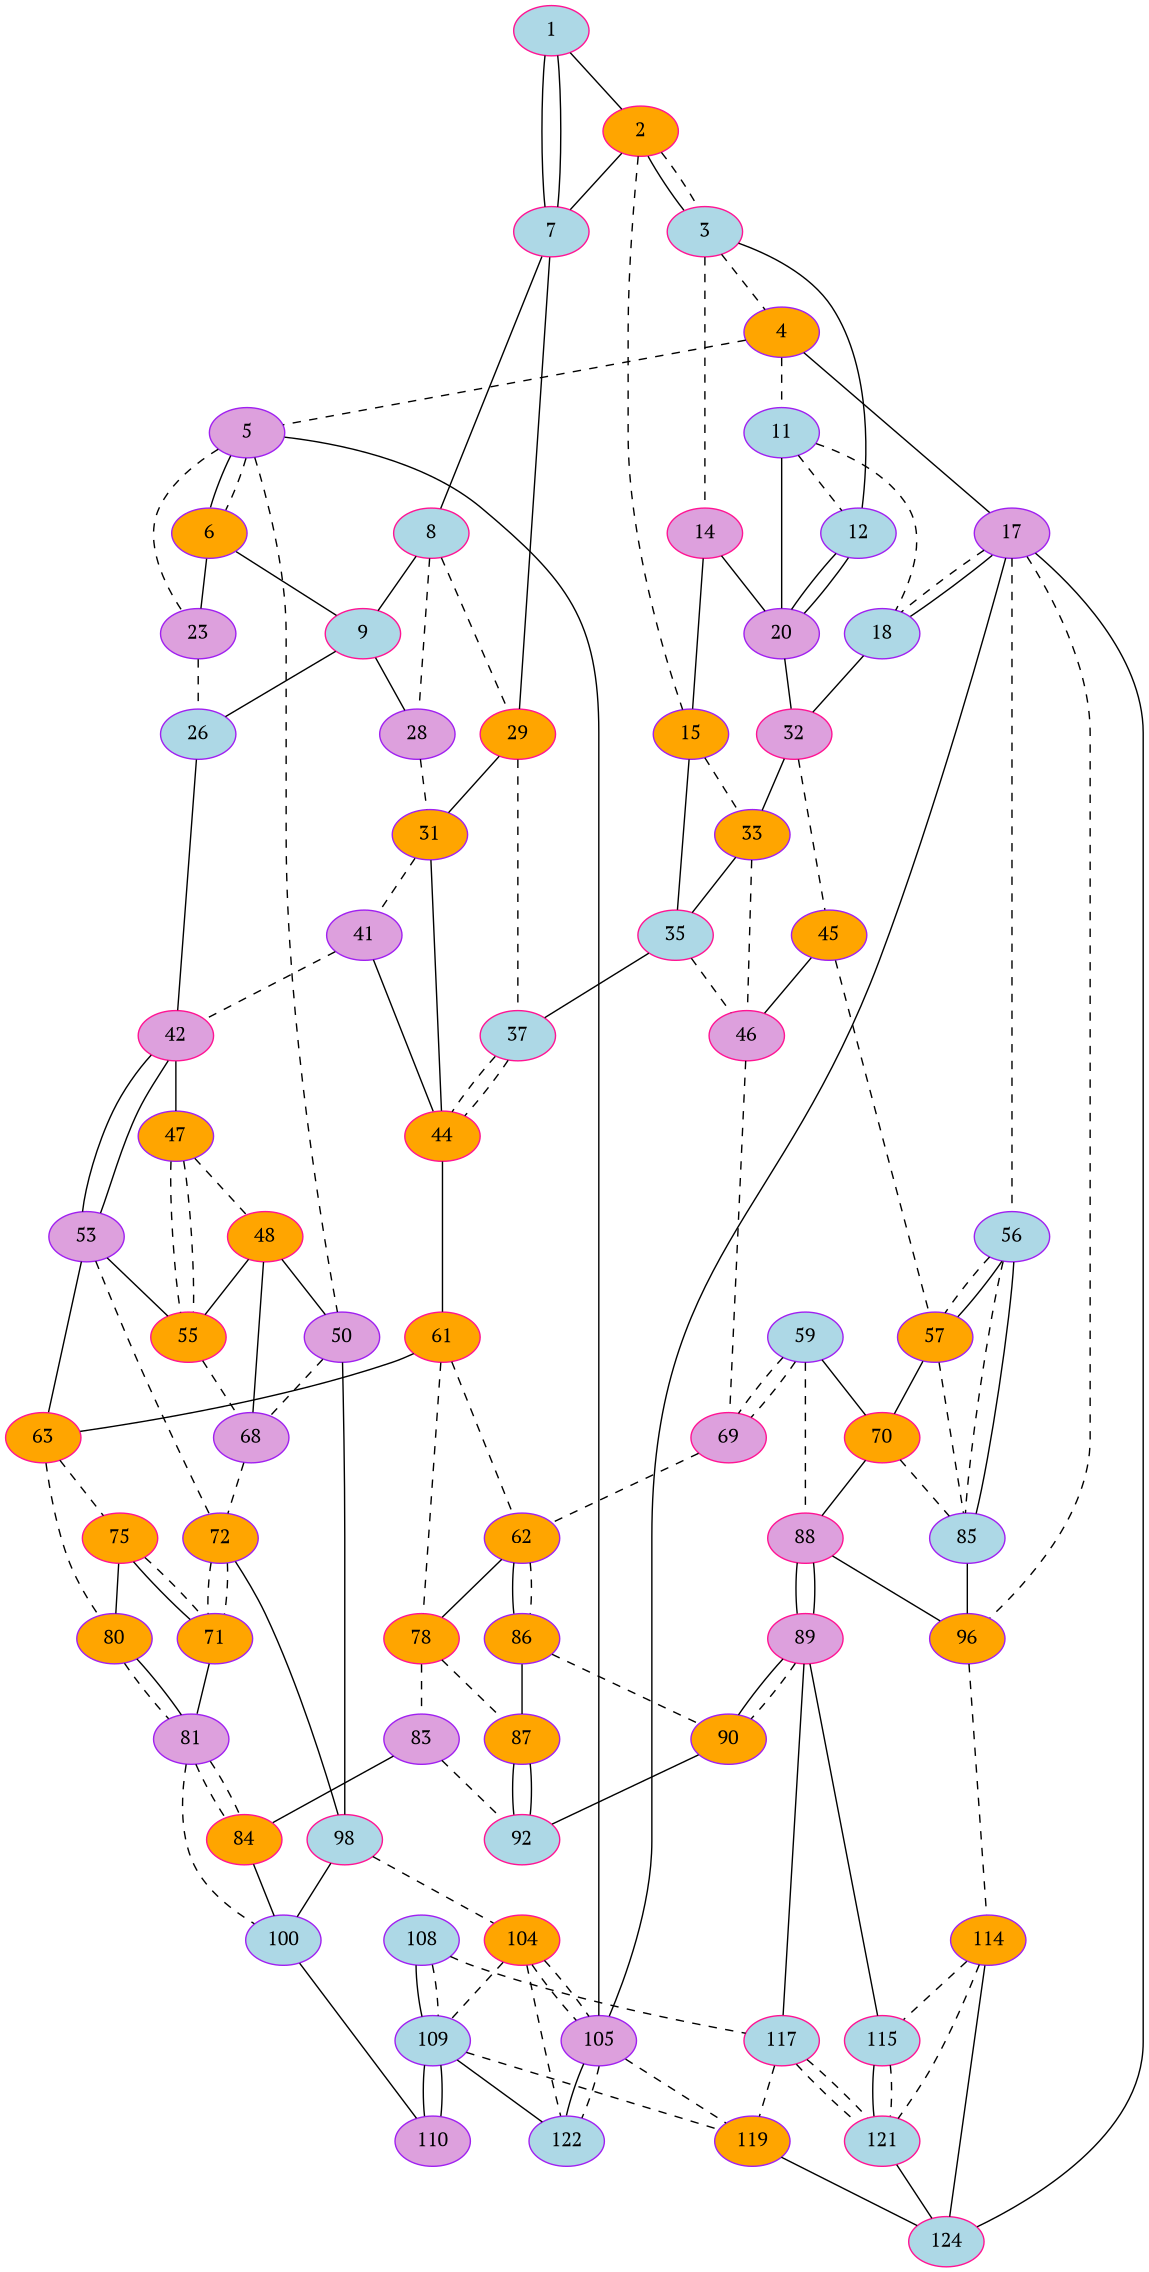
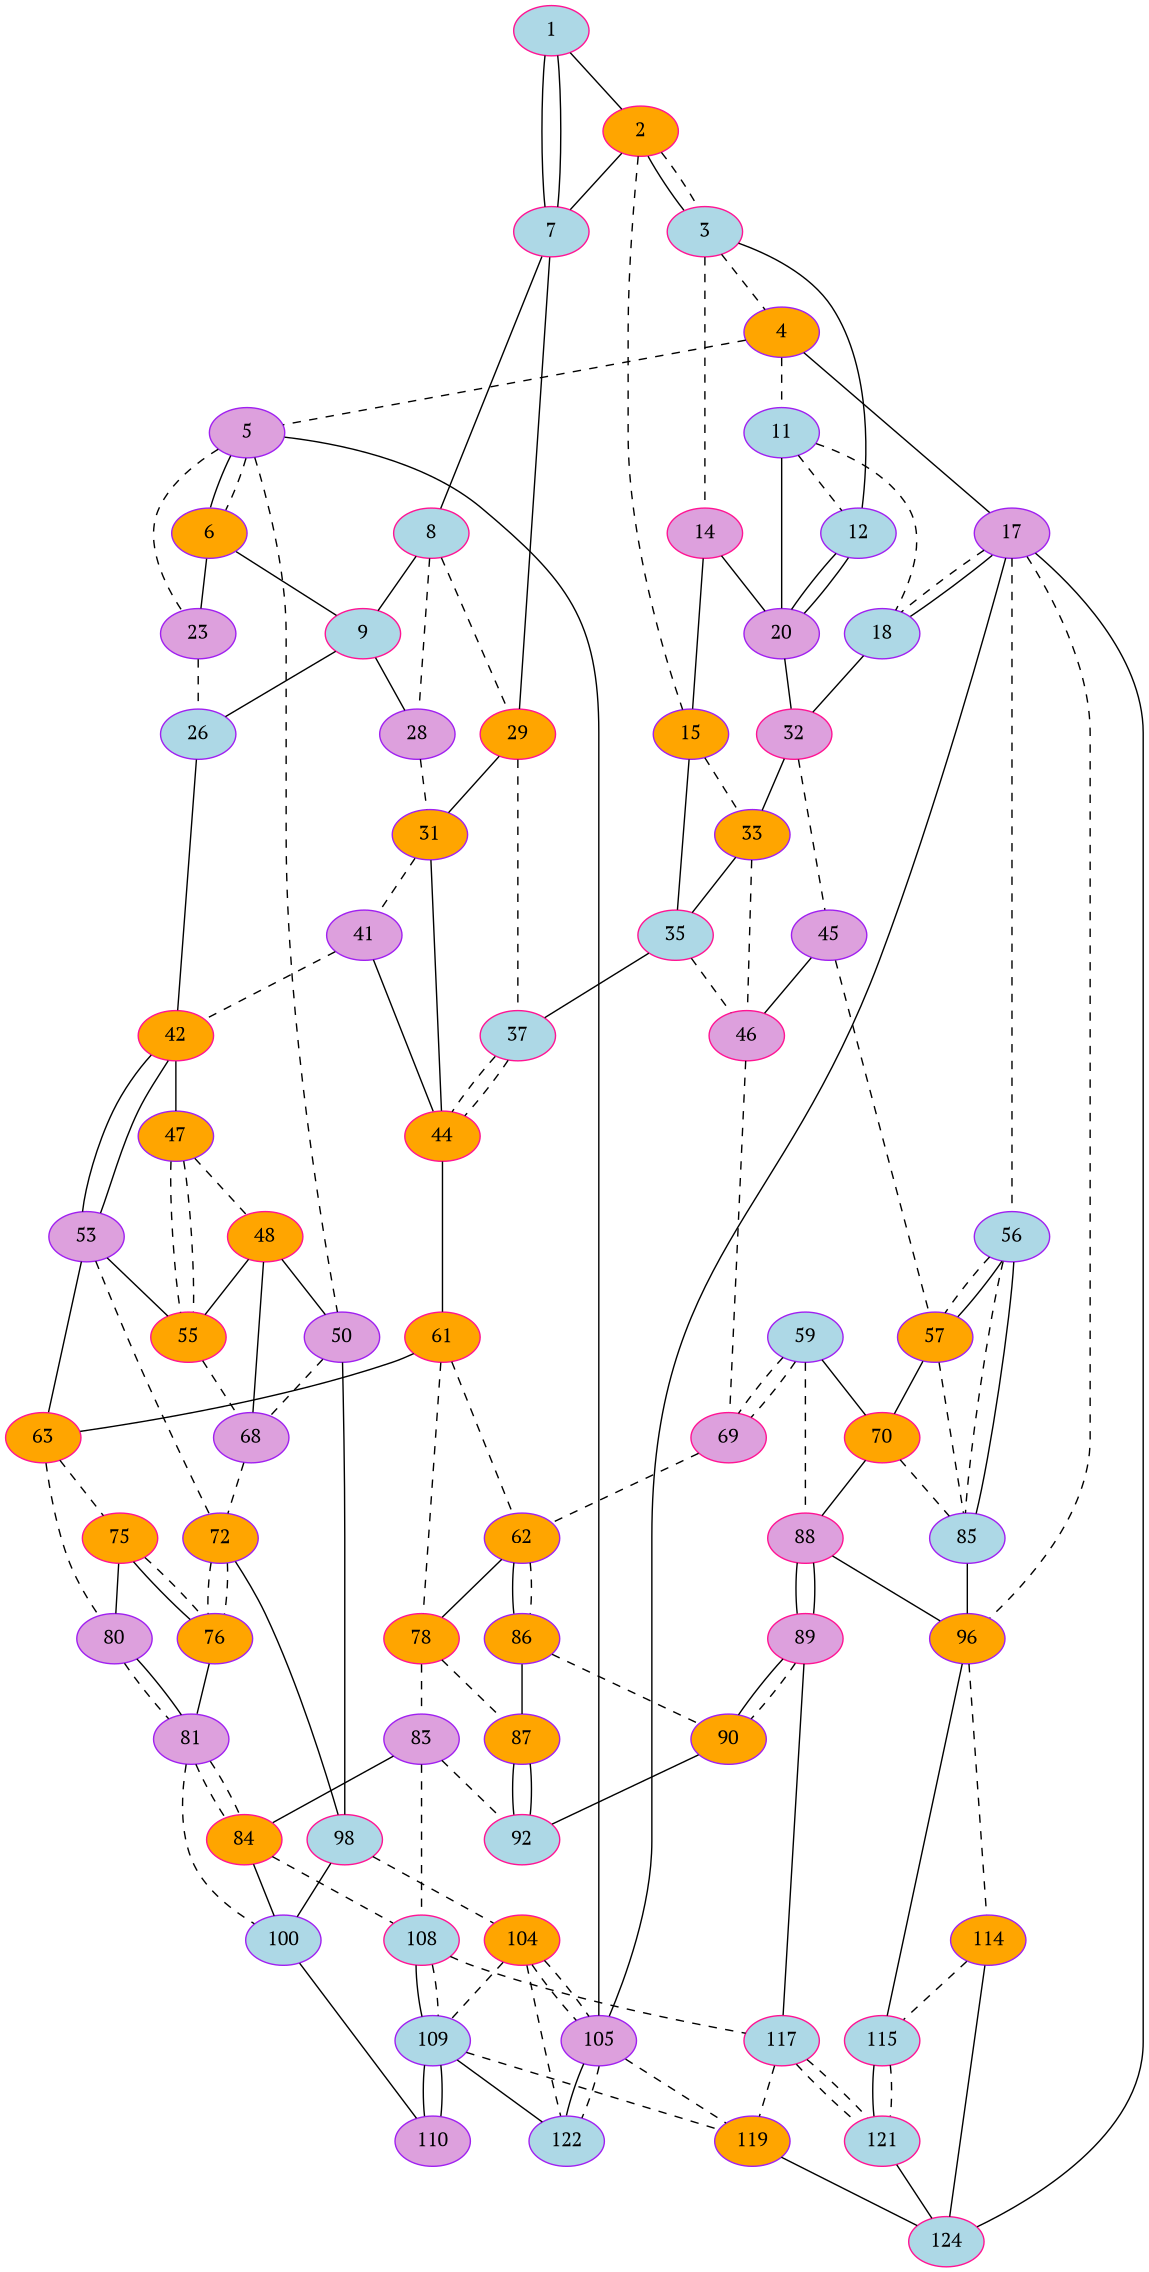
  graph {
    fontname="PT Serif"
    node [color=purple fillcolor=orange fontname="PT Serif" style=filled]
    edge [fontname="PT Serif" style=solid]
    1 [color=deeppink fillcolor=lightblue]
    2 [color=deeppink super="+16"]
    7 [color=deeppink fillcolor=lightblue super="+22"]
    3 [color=deeppink fillcolor=lightblue super="+13"]
    15 [super="+34"]
    8 [color=deeppink fillcolor=lightblue super="+27"]
    29 [color=deeppink super="+30"]
    4
    12 [fillcolor=lightblue]
    14 [color=deeppink fillcolor=plum]
    33 [super="+38"]
    35 [color=deeppink fillcolor=lightblue super="+36"]
    5 [fillcolor=plum super="+24"]
    11 [fillcolor=lightblue super="+19"]
    17 [fillcolor=plum super="+95"]
    20 [fillcolor=plum super="+21"]
    6 [super="+10"]
    23 [fillcolor=plum]
    50 [fillcolor=plum super="+77"]
    105 [fillcolor=plum super="+106"]
    18 [fillcolor=lightblue]
    56 [fillcolor=lightblue]
    96 [super="+113"]
    124 [color=deeppink fillcolor=lightblue super="+127"]
    9 [color=deeppink fillcolor=lightblue super="+25"]
    26 [fillcolor=lightblue]
    68 [fillcolor=plum super="+74"]
    98 [color=deeppink fillcolor=lightblue super="+99"]
    122 [fillcolor=lightblue]
    119 [super="+125"]
    28 [fillcolor=plum]
    31 [super="+40"]
    37 [color=deeppink fillcolor=lightblue]
-   42 [color=deeppink fillcolor=plum super="+43"]
+   42 [color=deeppink super="+43"]
    32 [color=deeppink fillcolor=plum super="+39"]
    46 [color=deeppink fillcolor=plum super="+51"]
    57 [super="+69"]
    85 [fillcolor=lightblue super="+97"]
    114 [super="+126"]
-   45 [super="+58"]
+   45 [fillcolor=plum super="+58"]
    47
    53 [fillcolor=plum super="+54"]
    41 [fillcolor=plum]
    44 [color=deeppink super="+52"]
    61 [color=deeppink super="+62"]
    n46 [color=deeppink fillcolor=plum label=69]
    48 [color=deeppink super="+49"]
    55 [color=deeppink super="+67"]
    63 [color=deeppink super="+64"]
    72 [super="+73"]
    n51 [label=62 super="+66"]
    78 [color=deeppink super="+79"]
    70 [color=deeppink super="+102"]
    59 [fillcolor=lightblue super="+71"]
    88 [color=deeppink fillcolor=plum super="+103"]
    100 [fillcolor=lightblue super="+101"]
    104 [color=deeppink super="+111"]
    75 [color=deeppink]
-   80
-   76 [label=71]
+   80 [fillcolor=plum]
+   76
    89 [color=deeppink fillcolor=plum super="+116"]
    86
    83 [fillcolor=plum super="+94"]
    87
    81 [fillcolor=plum super="+82"]
    90 [super="+91"]
    84 [color=deeppink super="+107"]
    92 [color=deeppink fillcolor=lightblue super="+93"]
-   108 [fillcolor=lightblue super="+112"]
+   108 [color=deeppink fillcolor=lightblue super="+112"]
    110 [fillcolor=plum]
    117 [color=deeppink fillcolor=lightblue super="+118"]
    109 [fillcolor=lightblue super="+120"]
    115 [color=deeppink fillcolor=lightblue]
    121 [color=deeppink fillcolor=lightblue super="+123"]
    1 -- 2
    1 -- 7
    1 -- 7
    2 -- 7
    2 -- 3
    2 -- 3 [style=dashed]
    2 -- 15 [style=dashed]
    7 -- 8
    7 -- 29
    3 -- 4 [style=dashed]
    3 -- 12
    3 -- 14 [style=dashed]
    15 -- 33 [style=dashed]
    15 -- 35
    8 -- 29 [style=dashed]
    8 -- 9
    8 -- 28 [style=dashed]
    29 -- 31
    29 -- 37 [style=dashed]
    4 -- 5 [style=dashed]
    4 -- 11 [style=dashed]
    4 -- 17
    12 -- 20
    12 -- 20
    14 -- 15
    14 -- 20
    33 -- 35
    33 -- 46 [style=dashed]
    35 -- 37
    35 -- 46 [style=dashed]
    5 -- 6
    5 -- 6 [style=dashed]
    5 -- 23 [style=dashed]
    5 -- 50 [style=dashed]
    5 -- 105
    11 -- 12 [style=dashed]
    11 -- 20
    11 -- 18 [style=dashed]
    17 -- 105
    17 -- 18 [style=dashed]
    17 -- 18
    17 -- 56 [style=dashed]
    17 -- 96 [style=dashed]
    17 -- 124
    20 -- 32
    6 -- 23
    6 -- 9
    23 -- 26 [style=dashed]
    50 -- 68 [style=dashed]
    50 -- 98
    105 -- 122
    105 -- 122 [style=dashed]
    105 -- 119 [style=dashed]
    18 -- 32
    56 -- 57 [style=dashed]
    56 -- 57
    56 -- 85 [style=dashed]
    56 -- 85
    96 -- 114 [style=dashed]
    9 -- 26
    9 -- 28
    26 -- 42
    68 -- 72 [style=dashed]
    98 -- 100
    98 -- 104 [style=dashed]
    119 -- 124
    28 -- 31 [style=dashed]
    31 -- 41 [style=dashed]
    31 -- 44
    37 -- 44 [style=dashed]
    37 -- 44 [style=dashed]
    42 -- 47
    42 -- 53
    42 -- 53
    32 -- 33
    32 -- 45 [style=dashed]
    46 -- n46 [style=dashed]
    57 -- 85 [style=dashed]
    57 -- 70
    85 -- 96
    114 -- 124
    114 -- 115 [style=dashed]
-   114 -- 121 [style=dashed]
    45 -- 46
    45 -- 57 [style=dashed]
    47 -- 48 [style=dashed]
    47 -- 55 [style=dashed]
    47 -- 55 [style=dashed]
    53 -- 55
    53 -- 63
    53 -- 72 [style=dashed]
    41 -- 42 [style=dashed]
    41 -- 44
    44 -- 61
    61 -- 63
    61 -- n51 [style=dashed]
    61 -- 78 [style=dashed]
    n46 -- n51 [style=dashed]
    48 -- 50
    48 -- 68
    48 -- 55
    55 -- 68 [style=dashed]
    63 -- 75 [style=dashed]
    63 -- 80 [style=dashed]
    72 -- 98
    72 -- 76 [style=dashed]
    72 -- 76 [style=dashed]
    n51 -- 78
    n51 -- 86
    n51 -- 86 [style=dashed]
    78 -- 83 [style=dashed]
    78 -- 87 [style=dashed]
    70 -- 85 [style=dashed]
    70 -- 88
    59 -- n46 [style=dashed]
    59 -- n46 [style=dashed]
    59 -- 70
    59 -- 88 [style=dashed]
    88 -- 96
    88 -- 89
    88 -- 89
    100 -- 110
    104 -- 105 [style=dashed]
    104 -- 105 [style=dashed]
    104 -- 122 [style=dashed]
    104 -- 109 [style=dashed]
    75 -- 80
    75 -- 76
    75 -- 76 [style=dashed]
    80 -- 81 [style=dashed]
    80 -- 81
    76 -- 81
    89 -- 90
    89 -- 90 [style=dashed]
    89 -- 117
-   89 -- 115
+   96 -- 115
    86 -- 87
    86 -- 90 [style=dashed]
    83 -- 84
    83 -- 92 [style=dashed]
+   83 -- 108 [style=dashed]
    87 -- 92
    87 -- 92
    81 -- 100 [style=dashed]
    81 -- 84 [style=dashed]
    81 -- 84 [style=dashed]
    90 -- 92 [weight=2]
    84 -- 100
+   84 -- 108 [style=dashed]
    108 -- 117 [style=dashed]
    108 -- 109
    108 -- 109 [style=dashed]
    117 -- 119 [style=dashed]
    117 -- 121 [style=dashed]
    117 -- 121 [style=dashed]
    109 -- 122
    109 -- 119 [style=dashed]
    109 -- 110
    109 -- 110
    115 -- 121
    115 -- 121 [style=dashed]
    121 -- 124
  }
